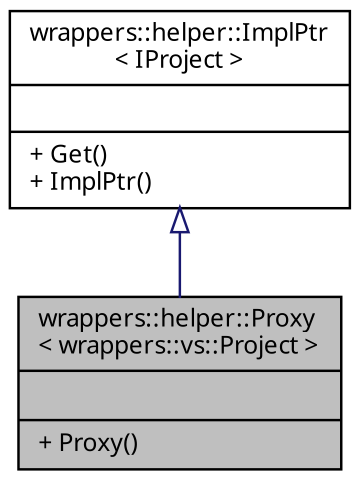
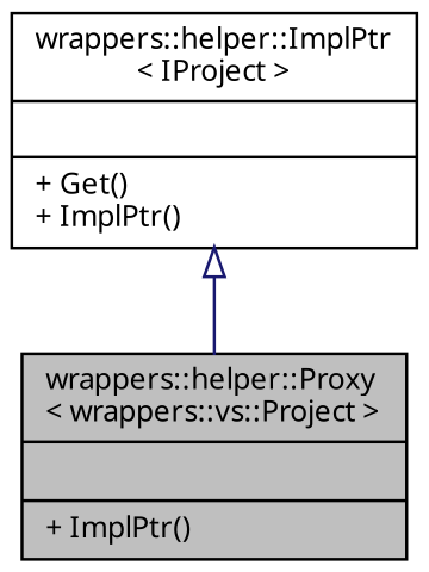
  digraph {
    node [color=black fontname=Verdana fontsize=10 shape=record style=filled]
-   n1 [fillcolor=grey75 fontcolor=black height=0.2 label="{wrappers::helper::Proxy\l\< wrappers::vs::Project \>\n||+ Proxy()\l}" width=0.4]
+   n1 [fillcolor=grey75 fontcolor=black height=0.2 label="{wrappers::helper::Proxy\l\< wrappers::vs::Project \>\n||+ ImplPtr()\l}" width=0.4]
    n2 [fillcolor=white height=0.2 label="{wrappers::helper::ImplPtr\l\< IProject \>\n||+ Get()\l+ ImplPtr()\l}" width=0.4]
    n2 -> n1 [arrowtail=onormal color=midnightblue dir=back fontname=Verdana fontsize=10 labelfontname=Verdana labelfontsize=10 style=solid]
  }
